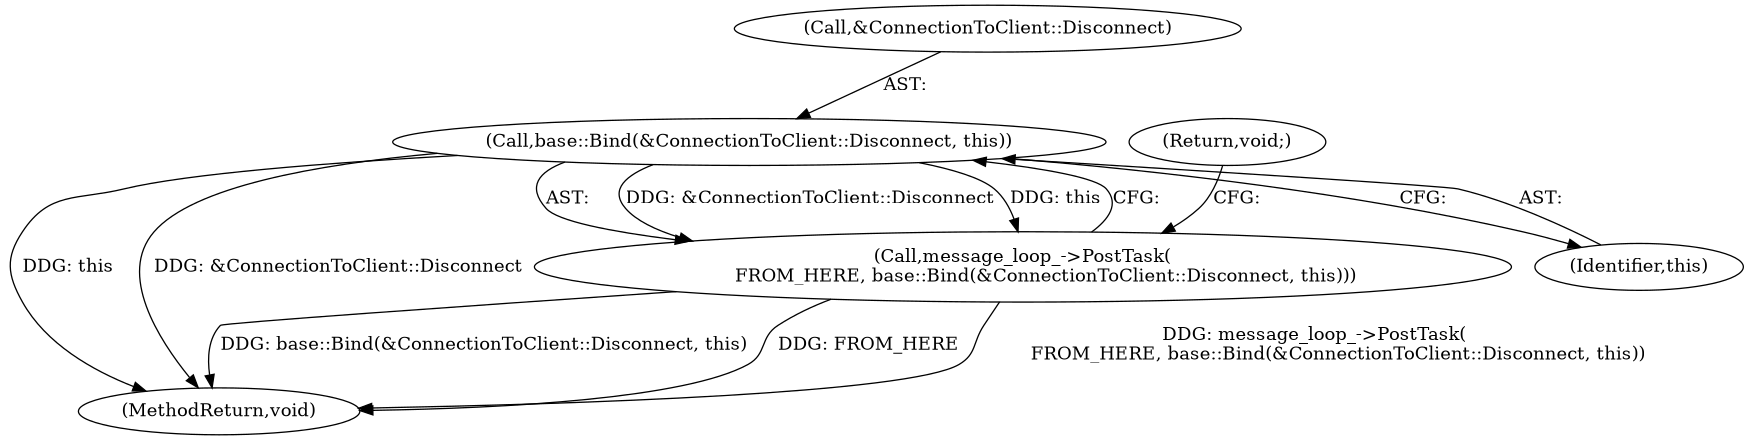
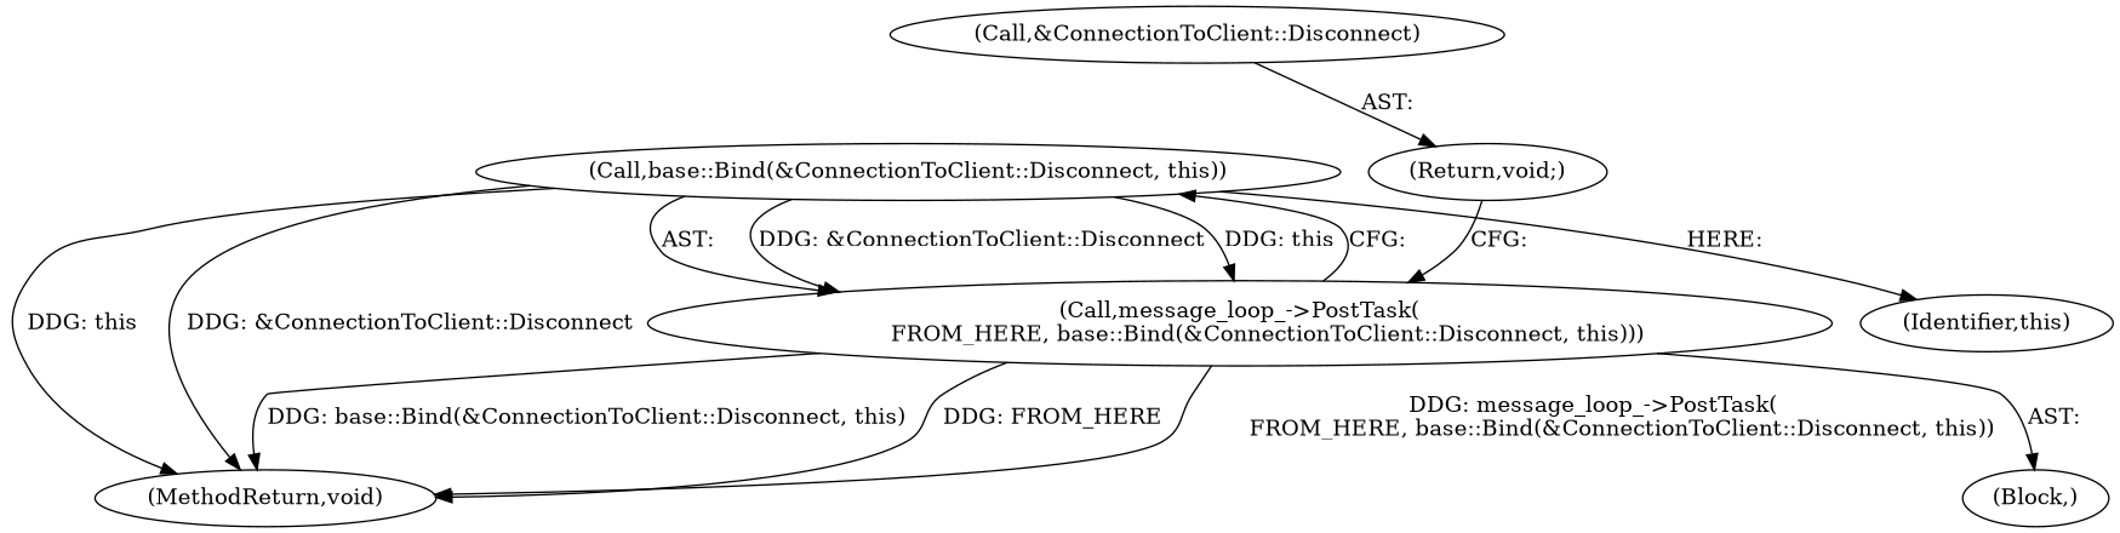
  digraph {
    n1 [label="(Call,base::Bind(&ConnectionToClient::Disconnect, this))"]
    n2 [label="(Call,message_loop_->PostTask(\n        FROM_HERE, base::Bind(&ConnectionToClient::Disconnect, this)))"]
    n3 [label="(Identifier,this)"]
    n4 [label="(MethodReturn,void)"]
+   n5 [label="(Block,)"]
    n6 [label="(Call,&ConnectionToClient::Disconnect)"]
    n7 [label="(Return,void;)"]
    n1 -> n2 [label="AST: "]
    n1 -> n2 [label="DDG: &ConnectionToClient::Disconnect"]
    n1 -> n2 [label="DDG: this"]
-   n1 -> n3 [label="CFG: "]
+   n1 -> n3 [label="HERE: "]
    n1 -> n4 [label="DDG: this"]
    n1 -> n4 [label="DDG: &ConnectionToClient::Disconnect"]
    n2 -> n1 [label="CFG: "]
    n2 -> n4 [label="DDG: base::Bind(&ConnectionToClient::Disconnect, this)"]
    n2 -> n4 [label="DDG: FROM_HERE"]
    n2 -> n4 [label="DDG: message_loop_->PostTask(\n        FROM_HERE, base::Bind(&ConnectionToClient::Disconnect, this))"]
-   n3 -> n1 [label="AST: "]
-   n6 -> n1 [label="AST: "]
+   n2 -> n5 [label="AST: "]
+   n6 -> n7 [label="AST: "]
    n7 -> n2 [label="CFG: "]
  }
